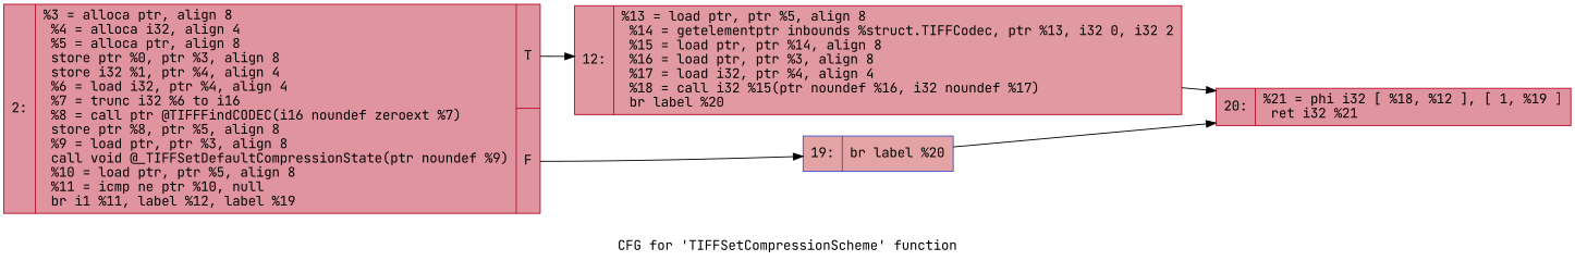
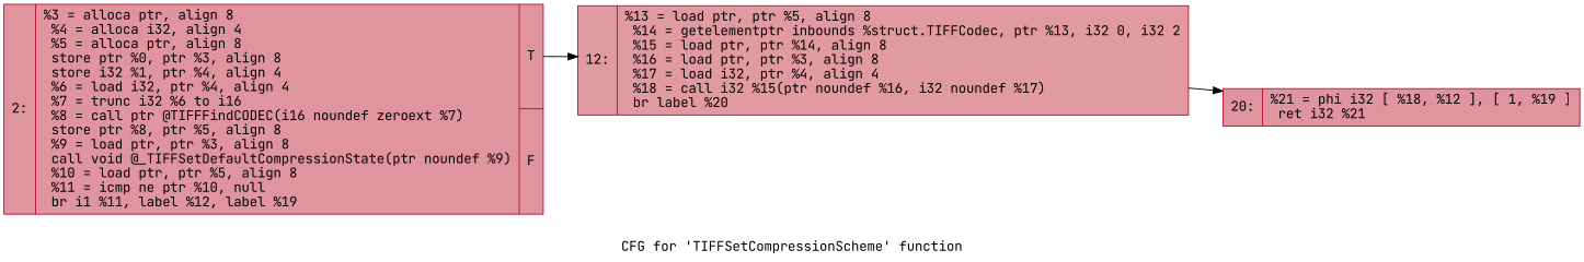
  digraph {
    label="CFG for 'TIFFSetCompressionScheme' function"
    rankdir=LR
    fontname="JetBrains Mono"
    node [color="#b70d28ff" fillcolor="#b70d2870" fontname="JetBrains Mono" shape=record style=filled]
    edge [fontname="JetBrains Mono"]
    n1 [label="{2:\l|  %3 = alloca ptr, align 8\l  %4 = alloca i32, align 4\l  %5 = alloca ptr, align 8\l  store ptr %0, ptr %3, align 8\l  store i32 %1, ptr %4, align 4\l  %6 = load i32, ptr %4, align 4\l  %7 = trunc i32 %6 to i16\l  %8 = call ptr @TIFFFindCODEC(i16 noundef zeroext %7)\l  store ptr %8, ptr %5, align 8\l  %9 = load ptr, ptr %3, align 8\l  call void @_TIFFSetDefaultCompressionState(ptr noundef %9)\l  %10 = load ptr, ptr %5, align 8\l  %11 = icmp ne ptr %10, null\l  br i1 %11, label %12, label %19\l|{<s0>T|<s1>F}}"]
    n2 [fillcolor="#bb1b2c70" label="{12:\l|  %13 = load ptr, ptr %5, align 8\l  %14 = getelementptr inbounds %struct.TIFFCodec, ptr %13, i32 0, i32 2\l  %15 = load ptr, ptr %14, align 8\l  %16 = load ptr, ptr %3, align 8\l  %17 = load i32, ptr %4, align 4\l  %18 = call i32 %15(ptr noundef %16, i32 noundef %17)\l  br label %20\l}"]
-   n3 [color="#3d50c3ff" fillcolor="#c32e3170" label="{19:\l|  br label %20\l}"]
    n4 [label="{20:\l|  %21 = phi i32 [ %18, %12 ], [ 1, %19 ]\l  ret i32 %21\l}"]
    n1 -> n2 [tailport=s0]
-   n1 -> n3 [tailport=s1]
    n2 -> n4
-   n3 -> n4
  }
